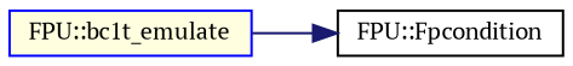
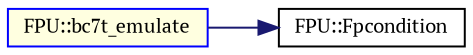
  digraph {
    rankdir=LR
    fontname="PT Serif"
    node [fontname="PT Serif" fontsize=10 shape=record style=filled]
-   n1 [color=blue fillcolor=lightyellow fontcolor=black height=0.2 label="FPU::bc1t_emulate" width=0.4]
+   n1 [color=blue fillcolor=lightyellow fontcolor=black height=0.2 label="FPU::bc7t_emulate" width=0.4]
    n2 [color=black fillcolor=white height=0.2 label="FPU::Fpcondition" width=0.4]
    n1 -> n2 [color=midnightblue fontname="PT Serif" fontsize=10 labelfontname=FreeSans labelfontsize=10 style=solid]
  }
